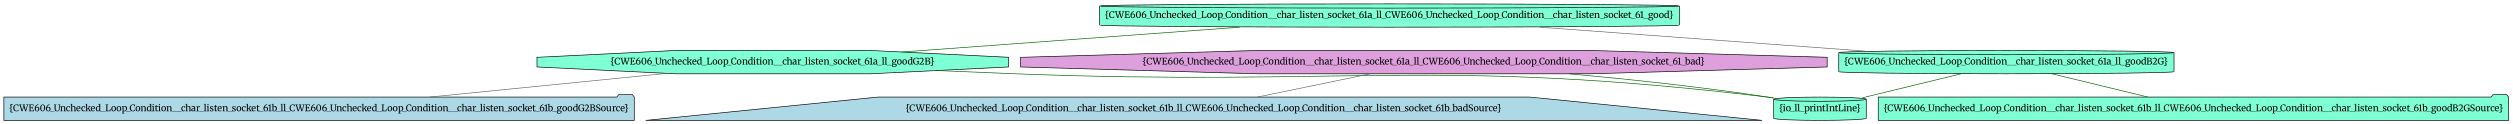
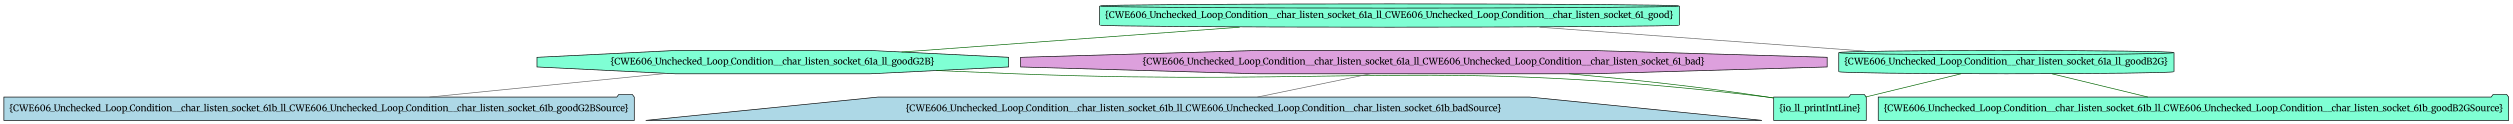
  graph {
    fontname=Merriweather
    node [style=filled fillcolor=aquamarine shape=folder fontname=Merriweather]
    edge [color=darkgreen fontname=Merriweather]
    n1 [label="{CWE606_Unchecked_Loop_Condition__char_listen_socket_61a_ll_CWE606_Unchecked_Loop_Condition__char_listen_socket_61_good}" shape=cylinder]
    n2 [label="{CWE606_Unchecked_Loop_Condition__char_listen_socket_61a_ll_goodG2B}" shape=octagon]
    n3 [label="{CWE606_Unchecked_Loop_Condition__char_listen_socket_61a_ll_goodB2G}" shape=cylinder]
-   n4 [label="{io_ll_printIntLine}" shape=cylinder]
+   n4 [label="{io_ll_printIntLine}"]
    n5 [label="{CWE606_Unchecked_Loop_Condition__char_listen_socket_61b_ll_CWE606_Unchecked_Loop_Condition__char_listen_socket_61b_goodG2BSource}" fillcolor=lightblue]
    n6 [label="{CWE606_Unchecked_Loop_Condition__char_listen_socket_61b_ll_CWE606_Unchecked_Loop_Condition__char_listen_socket_61b_goodB2GSource}"]
    n7 [label="{CWE606_Unchecked_Loop_Condition__char_listen_socket_61a_ll_CWE606_Unchecked_Loop_Condition__char_listen_socket_61_bad}" fillcolor=plum shape=octagon]
    n8 [label="{CWE606_Unchecked_Loop_Condition__char_listen_socket_61b_ll_CWE606_Unchecked_Loop_Condition__char_listen_socket_61b_badSource}" fillcolor=lightblue shape=trapezium]
    n1 -- n2
    n1 -- n3 [color=gray40]
    n2 -- n4
    n2 -- n5 [color=gray40]
    n3 -- n4
    n3 -- n6
    n7 -- n4
    n7 -- n8 [color=gray40]
  }
